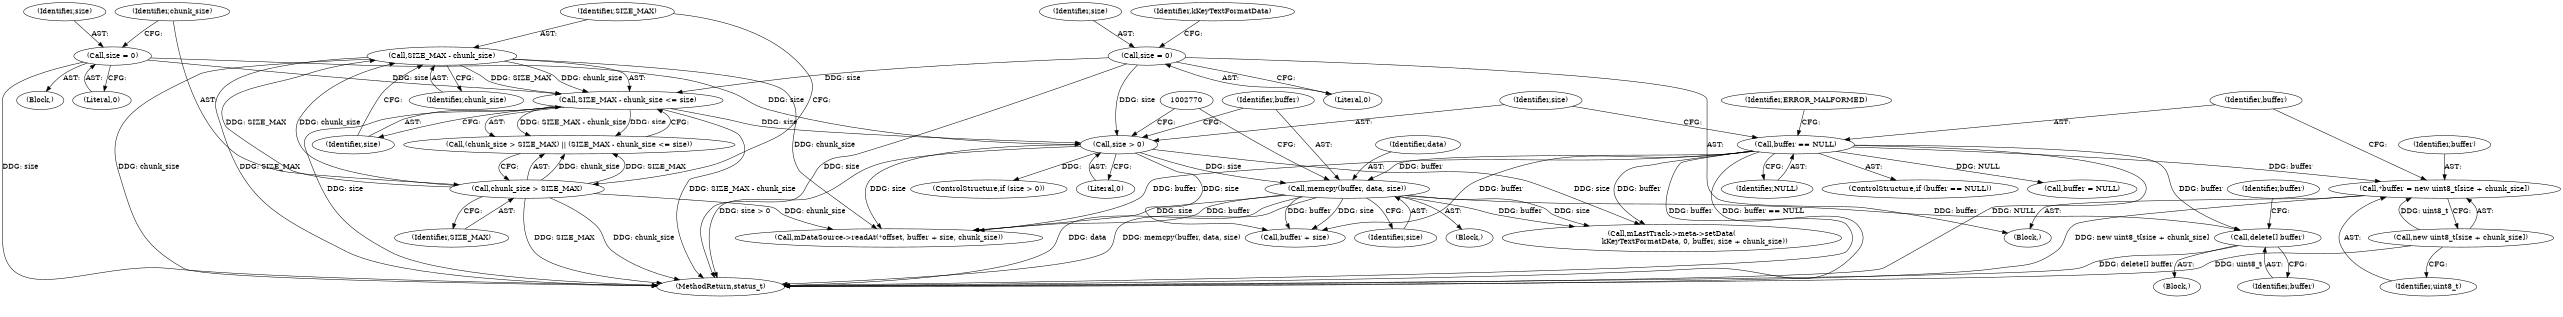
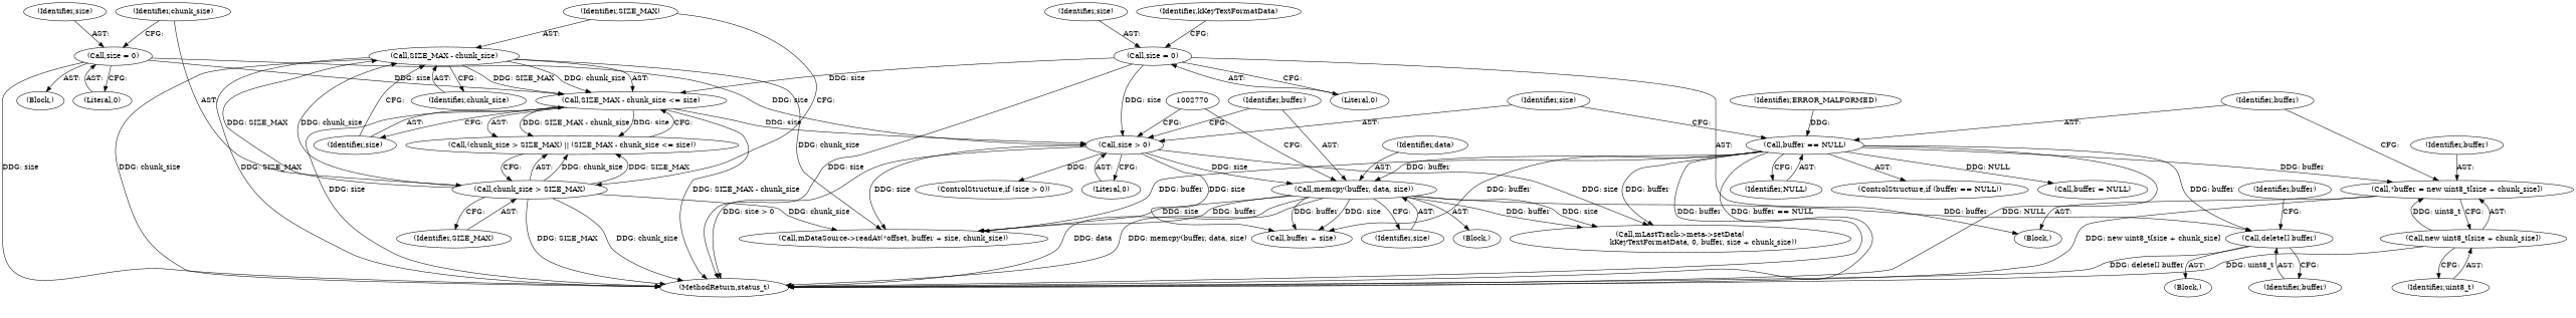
  digraph {
    n1 [label="(Call,delete[] buffer)"]
    n2 [label="(MethodReturn,status_t)"]
    n3 [label="(Block,)"]
    n4 [label="(Identifier,buffer)"]
    n5 [label="(Call,memcpy(buffer, data, size))"]
    n6 [label="(Block,)"]
    n7 [label="(Call,mLastTrack->meta->setData(\n                    kKeyTextFormatData, 0, buffer, size + chunk_size))"]
    n8 [label="(Identifier,size)"]
    n9 [label="(Call,buffer + size)"]
    n10 [label="(Call,mDataSource->readAt(*offset, buffer + size, chunk_size))"]
    n11 [label="(Call,buffer == NULL)"]
    n12 [label="(Identifier,NULL)"]
    n13 [label="(ControlStructure,if (buffer == NULL))"]
    n14 [label="(Call,buffer = NULL)"]
    n15 [label="(Call,*buffer = new uint8_t[size + chunk_size])"]
    n16 [label="(Call,new uint8_t[size + chunk_size])"]
    n17 [label="(Block,)"]
    n18 [label="(Identifier,uint8_t)"]
    n19 [label="(Call,size > 0)"]
    n20 [label="(ControlStructure,if (size > 0))"]
    n21 [label="(Literal,0)"]
    n22 [label="(Call,size = 0)"]
    n23 [label="(Call,SIZE_MAX - chunk_size <= size)"]
    n24 [label="(Block,)"]
    n25 [label="(Literal,0)"]
    n26 [label="(Identifier,size)"]
    n27 [label="(Call,(chunk_size > SIZE_MAX) || (SIZE_MAX - chunk_size <= size))"]
    n28 [label="(Call,SIZE_MAX - chunk_size)"]
    n29 [label="(Call,chunk_size > SIZE_MAX)"]
    n30 [label="(Identifier,chunk_size)"]
    n31 [label="(Identifier,SIZE_MAX)"]
    n32 [label="(Call,size = 0)"]
    n33 [label="(Literal,0)"]
    n34 [label="(Identifier,chunk_size)"]
    n35 [label="(Identifier,buffer)"]
    n36 [label="(Identifier,buffer)"]
    n37 [label="(Identifier,buffer)"]
    n38 [label="(Identifier,SIZE_MAX)"]
    n39 [label="(Identifier,buffer)"]
    n40 [label="(Identifier,kKeyTextFormatData)"]
    n41 [label="(Identifier,size)"]
    n42 [label="(Identifier,size)"]
    n43 [label="(Identifier,data)"]
    n44 [label="(Identifier,ERROR_MALFORMED)"]
    n45 [label="(Identifier,size)"]
    1002770
    n1 -> n2 [label="DDG: delete[] buffer"]
    n1 -> n3 [label="AST: "]
    n1 -> n4 [label="CFG: "]
    n4 -> n1 [label="AST: "]
    n5 -> n1 [label="DDG: buffer"]
    n5 -> n2 [label="DDG: data"]
    n5 -> n2 [label="DDG: memcpy(buffer, data, size)"]
    n5 -> n6 [label="AST: "]
    n5 -> n7 [label="DDG: buffer"]
    n5 -> n7 [label="DDG: size"]
    n5 -> n8 [label="CFG: "]
    n5 -> n9 [label="DDG: buffer"]
    n5 -> n9 [label="DDG: size"]
    n5 -> n10 [label="DDG: buffer"]
    n5 -> n10 [label="DDG: size"]
    n8 -> n5 [label="AST: "]
    n11 -> n1 [label="DDG: buffer"]
    n11 -> n2 [label="DDG: NULL"]
    n11 -> n2 [label="DDG: buffer"]
    n11 -> n2 [label="DDG: buffer == NULL"]
    n11 -> n5 [label="DDG: buffer"]
    n11 -> n7 [label="DDG: buffer"]
    n11 -> n9 [label="DDG: buffer"]
    n11 -> n10 [label="DDG: buffer"]
    n11 -> n12 [label="CFG: "]
    n11 -> n13 [label="AST: "]
    n11 -> n14 [label="DDG: NULL"]
    n11 -> n15 [label="DDG: buffer"]
    n12 -> n11 [label="AST: "]
    n15 -> n2 [label="DDG: new uint8_t[size + chunk_size]"]
    n15 -> n16 [label="CFG: "]
    n15 -> n17 [label="AST: "]
    n16 -> n2 [label="DDG: uint8_t"]
    n16 -> n15 [label="AST: "]
    n16 -> n15 [label="DDG: uint8_t"]
    n16 -> n18 [label="CFG: "]
-   n18 -> n15 [label="AST: "]
+   n18 -> n16 [label="AST: "]
    n19 -> n2 [label="DDG: size > 0"]
    n19 -> n5 [label="DDG: size"]
    n19 -> n7 [label="DDG: size"]
    n19 -> n9 [label="DDG: size"]
    n19 -> n10 [label="DDG: size"]
    n19 -> n20 [label="DDG: "]
    n19 -> n21 [label="CFG: "]
    n21 -> n19 [label="AST: "]
    n22 -> n2 [label="DDG: size"]
    n22 -> n19 [label="DDG: size"]
    n22 -> n23 [label="DDG: size"]
    n22 -> n24 [label="AST: "]
    n22 -> n25 [label="CFG: "]
    n23 -> n2 [label="DDG: SIZE_MAX - chunk_size"]
    n23 -> n2 [label="DDG: size"]
    n23 -> n19 [label="DDG: size"]
    n23 -> n26 [label="CFG: "]
    n23 -> n27 [label="AST: "]
    n23 -> n27 [label="DDG: SIZE_MAX - chunk_size"]
    n23 -> n27 [label="DDG: size"]
    n25 -> n22 [label="AST: "]
    n26 -> n23 [label="AST: "]
    n26 -> n28 [label="CFG: "]
    n27 -> n23 [label="CFG: "]
    n27 -> n29 [label="CFG: "]
    n28 -> n2 [label="DDG: chunk_size"]
    n28 -> n2 [label="DDG: SIZE_MAX"]
    n28 -> n10 [label="DDG: chunk_size"]
    n28 -> n23 [label="AST: "]
    n28 -> n23 [label="DDG: SIZE_MAX"]
    n28 -> n23 [label="DDG: chunk_size"]
    n28 -> n30 [label="CFG: "]
    n29 -> n2 [label="DDG: SIZE_MAX"]
    n29 -> n2 [label="DDG: chunk_size"]
    n29 -> n10 [label="DDG: chunk_size"]
    n29 -> n27 [label="AST: "]
    n29 -> n27 [label="DDG: chunk_size"]
    n29 -> n27 [label="DDG: SIZE_MAX"]
    n29 -> n28 [label="DDG: SIZE_MAX"]
    n29 -> n28 [label="DDG: chunk_size"]
    n29 -> n31 [label="CFG: "]
    n30 -> n28 [label="AST: "]
    n31 -> n29 [label="AST: "]
    n32 -> n2 [label="DDG: size"]
    n32 -> n17 [label="AST: "]
    n32 -> n19 [label="DDG: size"]
    n32 -> n23 [label="DDG: size"]
    n32 -> n33 [label="CFG: "]
    n33 -> n32 [label="AST: "]
    n34 -> n22 [label="CFG: "]
    n34 -> n29 [label="AST: "]
    n35 -> n11 [label="AST: "]
    n35 -> n15 [label="CFG: "]
    n36 -> n1 [label="CFG: "]
    n37 -> n5 [label="AST: "]
    n37 -> n19 [label="CFG: "]
    n38 -> n28 [label="AST: "]
    n38 -> n29 [label="CFG: "]
    n39 -> n15 [label="AST: "]
    n40 -> n32 [label="CFG: "]
    n41 -> n32 [label="AST: "]
    n42 -> n22 [label="AST: "]
    n43 -> n5 [label="AST: "]
-   n44 -> n11 [label="CFG: "]
+   n44 -> n11 [label="DDG: "]
    n45 -> n11 [label="CFG: "]
    n45 -> n19 [label="AST: "]
    1002770 -> n5 [label="CFG: "]
    1002770 -> n19 [label="CFG: "]
  }
